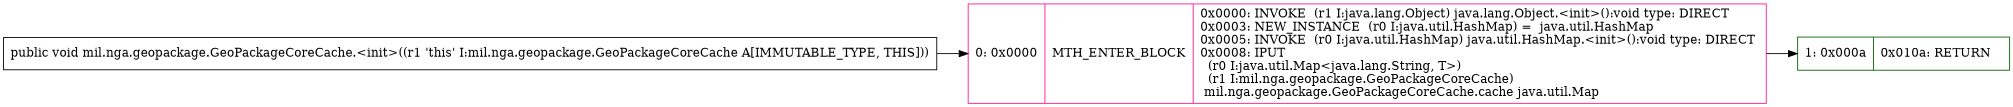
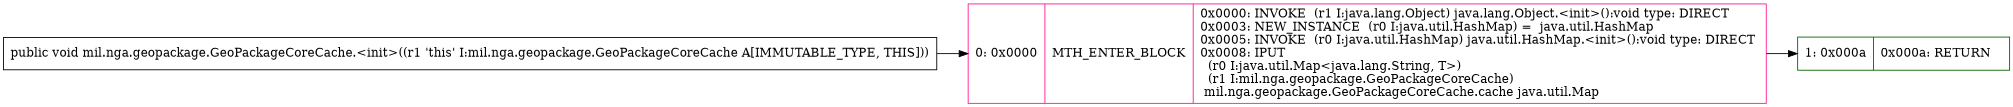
  digraph {
    rankdir=LR
    node [shape=record]
    n1 [label="{0\:\ 0x0000|MTH_ENTER_BLOCK\l|0x0000: INVOKE  (r1 I:java.lang.Object) java.lang.Object.\<init\>():void type: DIRECT \l0x0003: NEW_INSTANCE  (r0 I:java.util.HashMap) =  java.util.HashMap \l0x0005: INVOKE  (r0 I:java.util.HashMap) java.util.HashMap.\<init\>():void type: DIRECT \l0x0008: IPUT  \l  (r0 I:java.util.Map\<java.lang.String, T\>)\l  (r1 I:mil.nga.geopackage.GeoPackageCoreCache)\l mil.nga.geopackage.GeoPackageCoreCache.cache java.util.Map \l}" color=deeppink]
-   n2 [label="{1\:\ 0x000a|0x010a: RETURN   \l}" color=darkgreen]
+   n2 [label="{1\:\ 0x000a|0x000a: RETURN   \l}" color=darkgreen]
    n3 [label="{public void mil.nga.geopackage.GeoPackageCoreCache.\<init\>((r1 'this' I:mil.nga.geopackage.GeoPackageCoreCache A[IMMUTABLE_TYPE, THIS])) }" color=black]
    n1 -> n2
    n3 -> n1
  }
